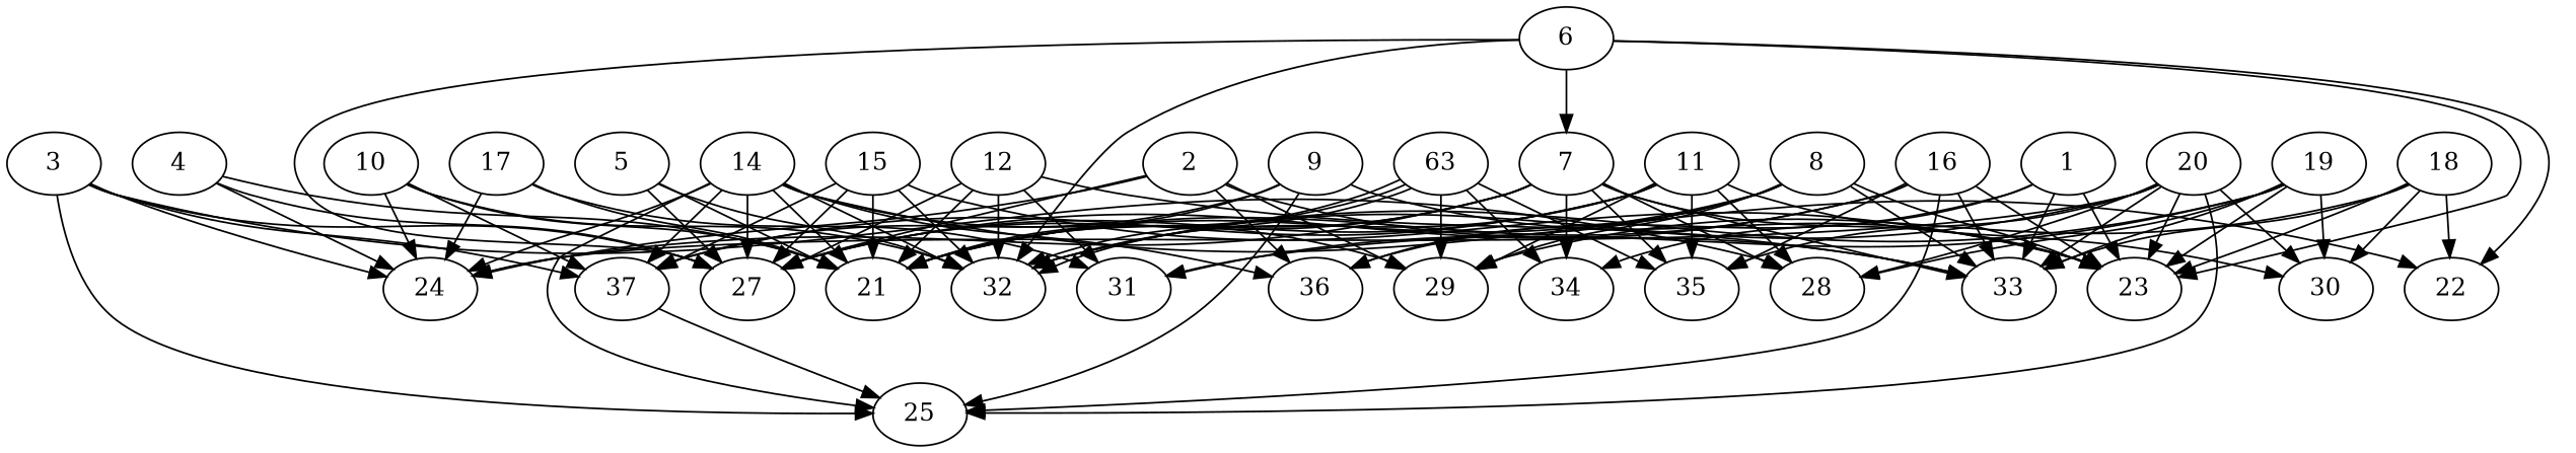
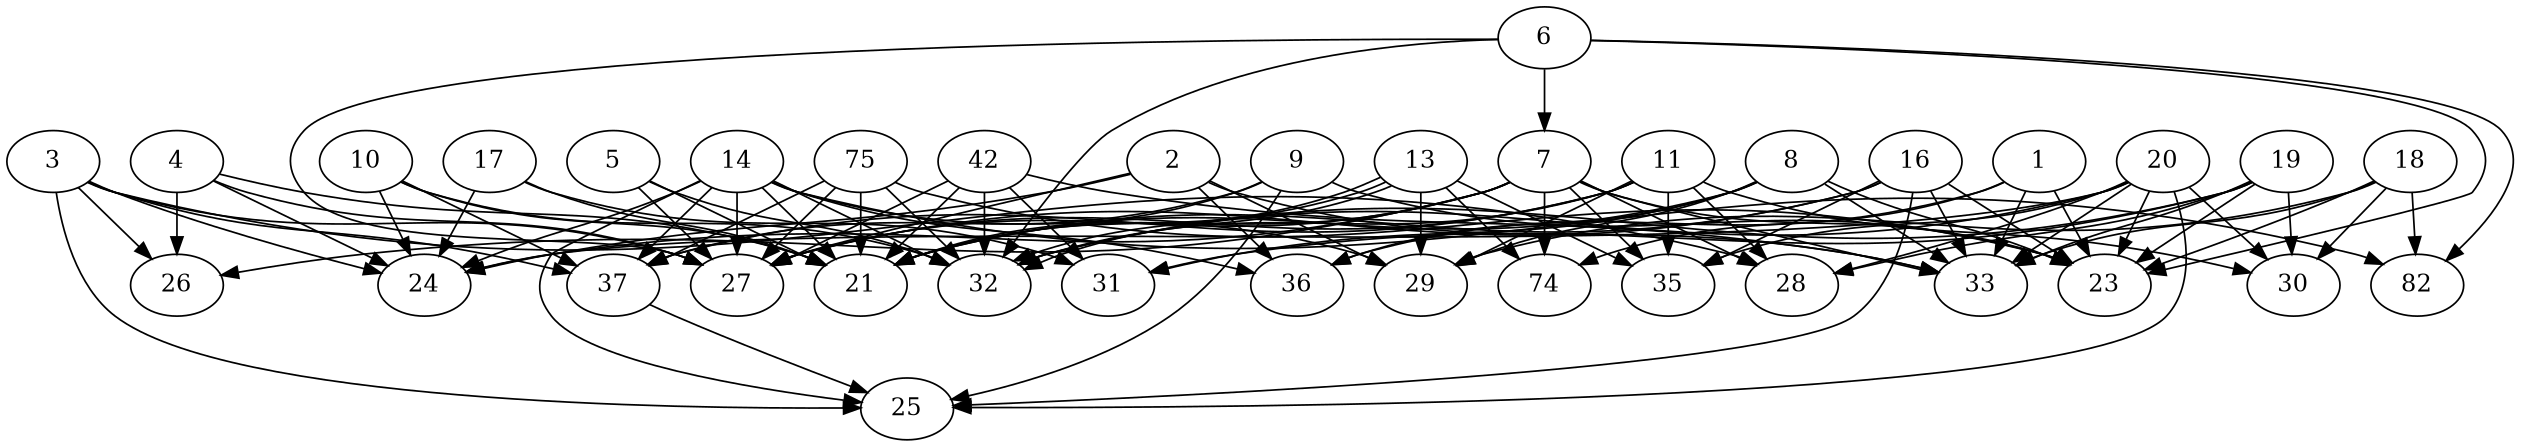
  digraph {
    node [alpha=0.19]
    1 [alpha=0.07 expect_size=1523293435179791548416]
    23 [alpha=0.02 expect_size=428430081355574464]
    33 [alpha=0.05 expect_size=33744745336230712]
-   34 [expect_size=575616739623043072000]
+   34 [expect_size=575616739623043072000 label=74]
    36 [alpha=0.05 expect_size=1426631158074137]
    2 [alpha=0.08 expect_size=1013849148342378]
    24 [alpha=0.02 expect_size=4908309870387658752]
    27 [expect_size=151005074006785130496]
    29 [alpha=0.10 expect_size=64449419822994336]
    3 [alpha=0.00 expect_size=1087037287422662541312]
    25 [expect_size=1164058289203507625984]
+   26 [alpha=0.05 expect_size=821460586837380608]
    28 [alpha=0.12 expect_size=2169469831878828621824]
    37 [alpha=0.16 expect_size=3902724162212474]
    4 [alpha=0.03 expect_size=5081956293695513]
    21 [expect_size=7143150480318137]
    5 [expect_size=30709086752576897024]
    32 [expect_size=807087265450897]
    6 [alpha=0.02 expect_size=276346256174676800]
-   22 [alpha=0.12 expect_size=485325613386882560]
+   22 [alpha=0.12 expect_size=485325613386882560 label=82]
    7 [alpha=0.05 expect_size=26809823642389004]
    35 [alpha=0.06 expect_size=2475226156463534]
    8 [alpha=0.10 expect_size=186621805863467072]
    31 [alpha=0.10 expect_size=207225390837522235392]
    9 [alpha=0.09 expect_size=172333956124456779776]
    10 [alpha=0.15 expect_size=2171922441681552539648]
    11 [alpha=0.04 expect_size=57068333183426464]
    30 [alpha=0.08 expect_size=440191469509174080]
-   12 [alpha=0.18 expect_size=846262180814639857664]
-   13 [alpha=0.10 expect_size=5210056591298002944 label=63]
+   12 [alpha=0.18 expect_size=846262180814639857664 label=42]
+   13 [alpha=0.10 expect_size=5210056591298002944]
    14 [expect_size=116138150155071258624]
-   15 [alpha=0.16 expect_size=1085476242367344]
+   15 [alpha=0.16 expect_size=1085476242367344 label=75]
    16 [alpha=0.11 expect_size=28221051636004421632]
    17 [alpha=0.00 expect_size=167969355824916]
    18 [alpha=0.02 expect_size=143410066623343120]
    19 [alpha=0.09 expect_size=1014475310515894616064]
    20 [alpha=0.13 expect_size=557586569192638775296]
    1 -> 23
    1 -> 33
    1 -> 34
    1 -> 36
    2 -> 33
    2 -> 36
    2 -> 24
    2 -> 27
    2 -> 29
    3 -> 24
    3 -> 27
    3 -> 25
+   3 -> 26
    3 -> 28
    3 -> 37
    37 -> 25
    4 -> 24
    4 -> 27
+   4 -> 26
    4 -> 21
    5 -> 27
    5 -> 21
    5 -> 32
    6 -> 23
    6 -> 27
    6 -> 32
    6 -> 22
    6 -> 7
    7 -> 23
    7 -> 33
    7 -> 34
    7 -> 24
    7 -> 27
+   7 -> 26
    7 -> 28
    7 -> 21
    7 -> 35
    8 -> 23
    8 -> 33
    8 -> 36
    8 -> 29
    8 -> 21
    8 -> 31
    9 -> 23
    9 -> 25
    9 -> 37
    9 -> 21
    10 -> 24
    10 -> 37
    10 -> 21
    10 -> 32
    11 -> 27
    11 -> 29
    11 -> 28
    11 -> 37
    11 -> 32
    11 -> 35
    11 -> 30
    12 -> 33
    12 -> 27
    12 -> 21
    12 -> 32
    12 -> 31
    13 -> 34
    13 -> 29
    13 -> 21
    13 -> 32
    13 -> 32
    13 -> 35
    14 -> 36
    14 -> 24
    14 -> 27
    14 -> 29
    14 -> 25
    14 -> 37
    14 -> 21
    14 -> 32
    14 -> 22
    15 -> 23
    15 -> 27
    15 -> 37
    15 -> 21
    15 -> 32
    16 -> 23
    16 -> 33
    16 -> 27
    16 -> 25
    16 -> 21
    16 -> 35
    17 -> 24
    17 -> 21
    17 -> 31
    18 -> 23
    18 -> 33
    18 -> 29
    18 -> 22
    18 -> 30
    19 -> 23
    19 -> 33
    19 -> 28
    19 -> 32
    19 -> 31
    19 -> 30
    20 -> 23
    20 -> 33
    20 -> 24
    20 -> 25
    20 -> 28
    20 -> 32
    20 -> 35
    20 -> 30
  }
